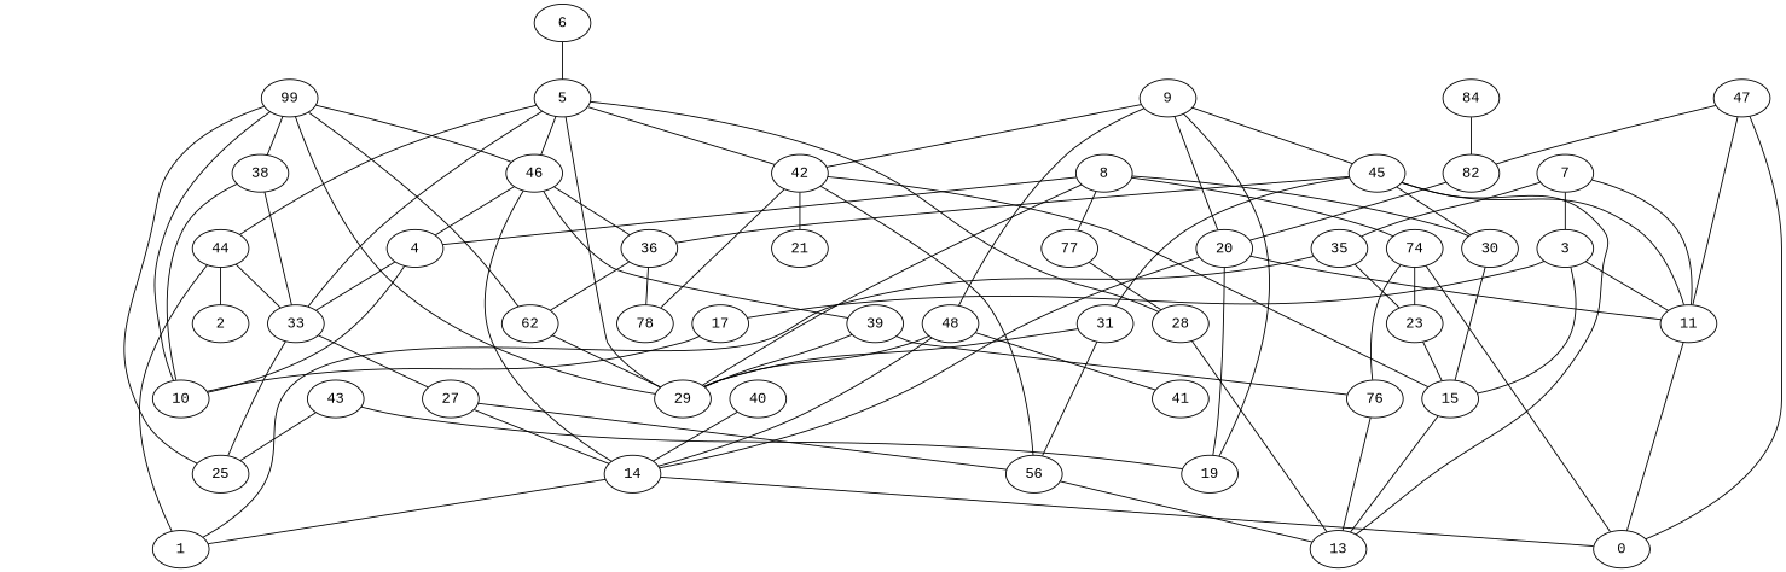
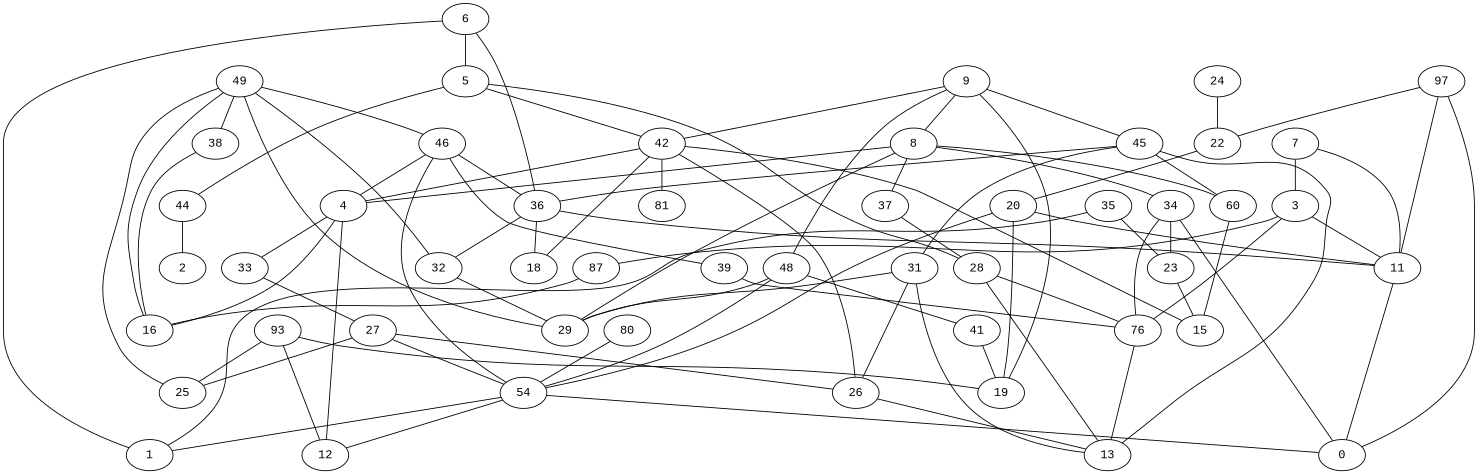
  digraph {
    fontname="Liberation Mono"
    node [fontname="Liberation Mono"]
    edge [color=black dir=none fontname="Liberation Mono"]
    38
-   10
+   10 [label=16]
    33
-   24 [label=84]
-   22 [label=82]
+   24
+   22
    20
-   34 [label=74]
+   34
    0
    23
    n10 [label=76]
-   14
+   14 [label=54]
+   12
    1
    8
-   37 [label=77]
-   30
+   37
+   30 [label=60]
    29
    4
    28
    15
    11
    19
-   40
-   43
+   40 [label=80]
+   43 [label=93]
    25
    35
    31
-   26 [label=56]
+   26
    13
    46
    36
    39
-   18 [label=78]
-   32 [label=62]
+   18
+   32
    7
    3
-   47
+   47 [label=97]
    5
    42
    44
-   21
+   21 [label=81]
    27
    6
    2
-   17
+   17 [label=87]
    45
    48
    41
    9
-   49 [label=99]
+   49
    subgraph sub_1 {
      38
      10
      33
      24
      22
      20
      34
      0
      23
      n10
      14
+     12
      1
      8
      37
      30
      29
      4
      28
      15
      11
      19
      40
      43
      25
      35
      31
      26
      13
      46
      36
      39
      18
      32
      7
      3
      47
      5
      42
      44
      21
      27
      6
      2
      17
      45
      48
      41
      9
      49
    }
    38 -> 10
-   38 -> 33
-   33 -> 25
+   27 -> 25
    33 -> 27
    24 -> 22
    22 -> 20
    20 -> 14
    20 -> 11
    20 -> 19
    34 -> 0
    34 -> 23
    34 -> n10
    23 -> 15
    n10 -> 13
    14 -> 0
+   14 -> 12
    14 -> 1
    8 -> 34
    8 -> 37
    8 -> 30
    8 -> 29
    8 -> 4
    37 -> 28
    30 -> 15
    4 -> 10
    4 -> 33
+   4 -> 12
+   28 -> n10
    28 -> 13
-   15 -> 13
+   31 -> 13
    11 -> 0
    40 -> 14
+   43 -> 12
    43 -> 19
    43 -> 25
    35 -> 23
    35 -> 1
    31 -> 29
    31 -> 26
    26 -> 13
    46 -> 14
    46 -> 4
    46 -> 36
    46 -> 39
-   45 -> 11
+   36 -> 11
    36 -> 18
    36 -> 32
    39 -> n10
-   39 -> 29
    32 -> 29
    7 -> 11
-   7 -> 35
    7 -> 3
-   3 -> 15
+   3 -> n10
    3 -> 11
    3 -> 17
    47 -> 22
    47 -> 0
    47 -> 11
-   5 -> 33
-   5 -> 29
    5 -> 28
-   5 -> 46
    5 -> 42
    5 -> 44
+   42 -> 4
    42 -> 15
    42 -> 26
    42 -> 18
    42 -> 21
-   44 -> 33
    44 -> 2
    27 -> 14
    27 -> 26
-   44 -> 1
+   6 -> 1
+   6 -> 36
    6 -> 5
    17 -> 10
    45 -> 30
    45 -> 31
    45 -> 13
    45 -> 36
    48 -> 14
    48 -> 29
    48 -> 41
-   9 -> 20
+   41 -> 19
+   9 -> 8
    9 -> 19
    9 -> 42
    9 -> 45
    9 -> 48
    49 -> 38
    49 -> 10
    49 -> 29
    49 -> 25
    49 -> 46
    49 -> 32
  }
